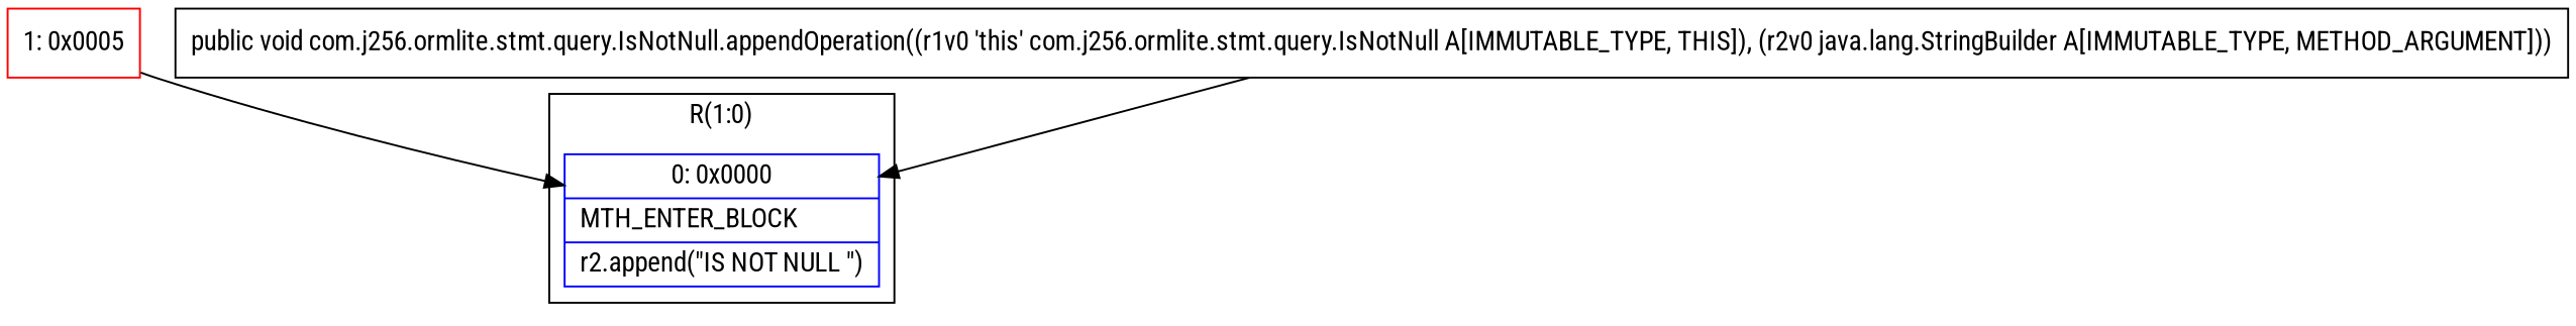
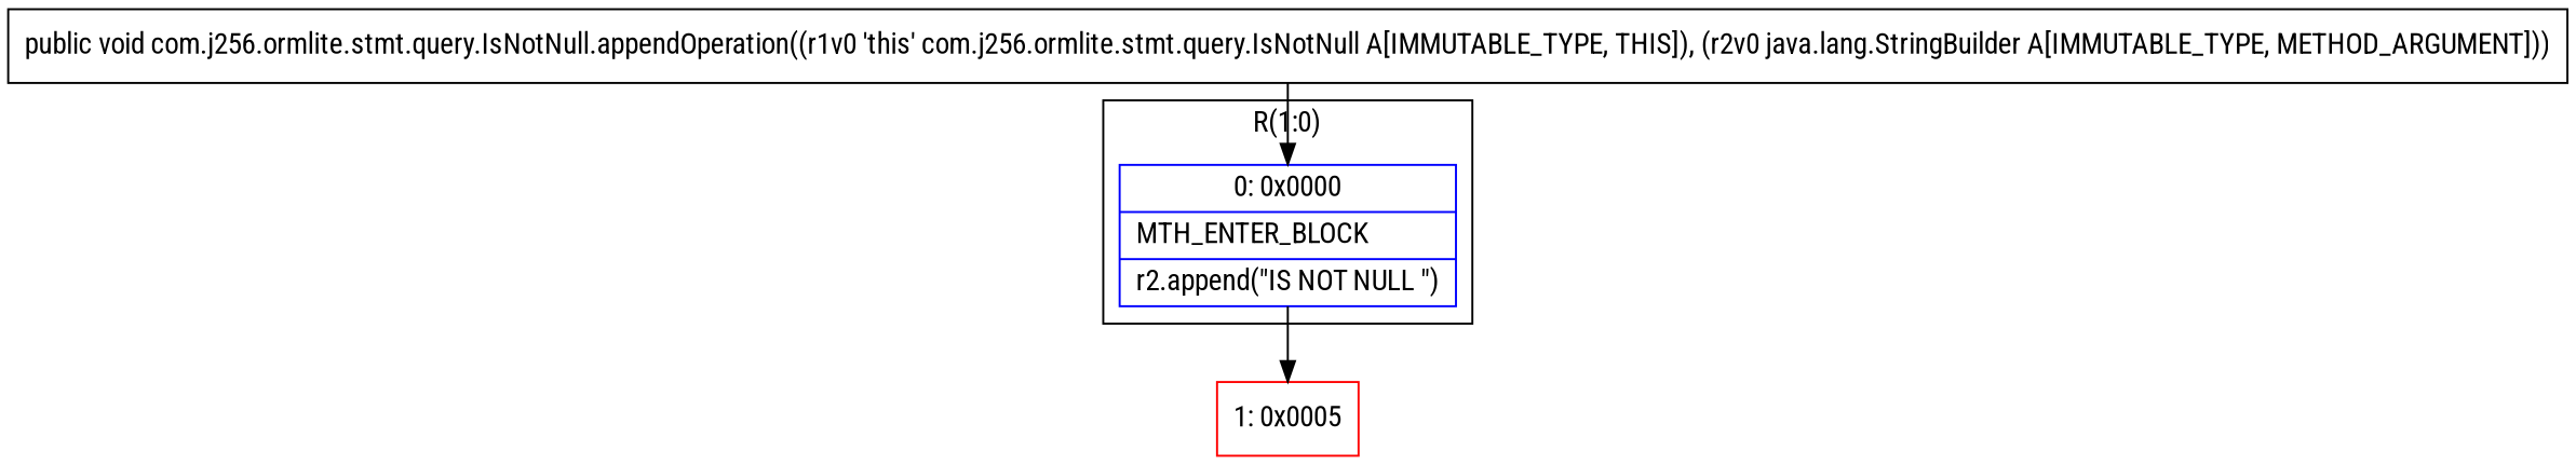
  digraph {
    fontname="Roboto Condensed"
    node [shape=record fontname="Roboto Condensed"]
    edge [fontname="Roboto Condensed"]
    n1 [color=blue label="{0\:\ 0x0000|MTH_ENTER_BLOCK\l|r2.append(\"IS NOT NULL \")\l}"]
    n2 [color=red label="{1\:\ 0x0005}"]
    n3 [label="{public void com.j256.ormlite.stmt.query.IsNotNull.appendOperation((r1v0 'this' com.j256.ormlite.stmt.query.IsNotNull A[IMMUTABLE_TYPE, THIS]), (r2v0 java.lang.StringBuilder A[IMMUTABLE_TYPE, METHOD_ARGUMENT])) }"]
    subgraph cluster_1 {
      label="R(1:0)"
      n1
    }
-   n2 -> n1
+   n1 -> n2
    n3 -> n1
  }
